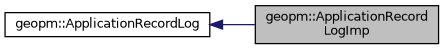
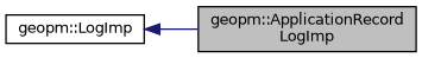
  digraph {
    rankdir=LR
    node [color=black fontname=Helvetica fontsize=10 shape=record style=filled]
    n1 [fillcolor=grey75 fontcolor=black height=0.2 label="geopm::ApplicationRecord\lLogImp" width=0.4]
-   n2 [fillcolor=white height=0.2 label="geopm::ApplicationRecordLog" width=0.4]
+   n2 [fillcolor=white height=0.2 label="geopm::LogImp" width=0.4]
    n2 -> n1 [color=midnightblue dir=back fontname=Helvetica fontsize=10 labelfontname=Helvetica labelfontsize=10 style=solid]
  }
